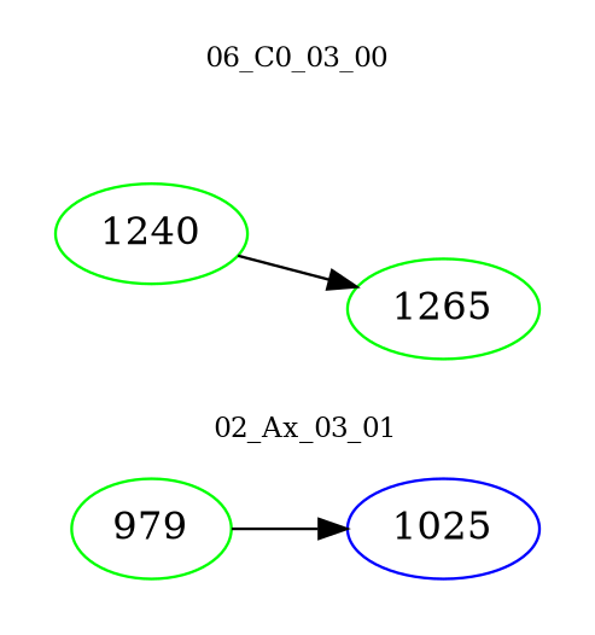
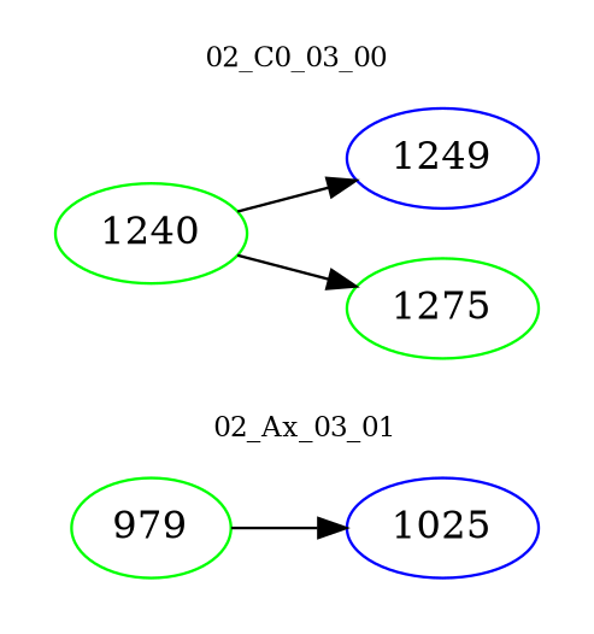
  digraph {
    rankdir=LR
    node [color=green]
    edge [color=black]
    n1 [label=979]
    n2 [color=blue label=1025]
    n3 [label=1240]
-   n4 [label=1265]
+   n4 [label=1275]
+   n5 [color=blue label=1249]
    subgraph cluster_1 {
      color=white
      fontsize=10
      label="02_Ax_03_01"
      n1
      n2
    }
    subgraph cluster_2 {
      color=white
      fontsize=10
-     label="06_C0_03_00"
+     label="02_C0_03_00"
      n3
      n4
+     n5
    }
    n1 -> n2
    n3 -> n4
+   n3 -> n5
  }
